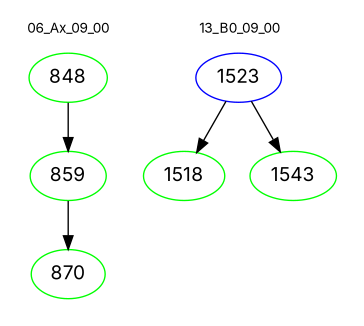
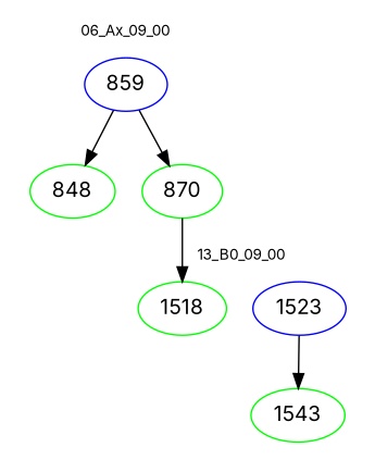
  digraph {
    fontname=Inter
    node [color=green fontname=Inter]
    edge [color=black fontname=Inter]
-   n1 [label=859]
+   n1 [color=blue label=859]
    n2 [label=848]
    n3 [label=870]
    n4 [color=blue label=1523]
    n5 [label=1518]
    n6 [label=1543]
    subgraph cluster_1 {
      color=white
      fontsize=10
      label="06_Ax_09_00"
      n1
      n2
      n3
    }
    subgraph cluster_2 {
      color=white
      fontsize=10
      label="13_B0_09_00"
      n4
      n5
      n6
    }
-   n2 -> n1
+   n1 -> n2
    n1 -> n3
-   n4 -> n5
+   n3 -> n5
    n4 -> n6
  }
